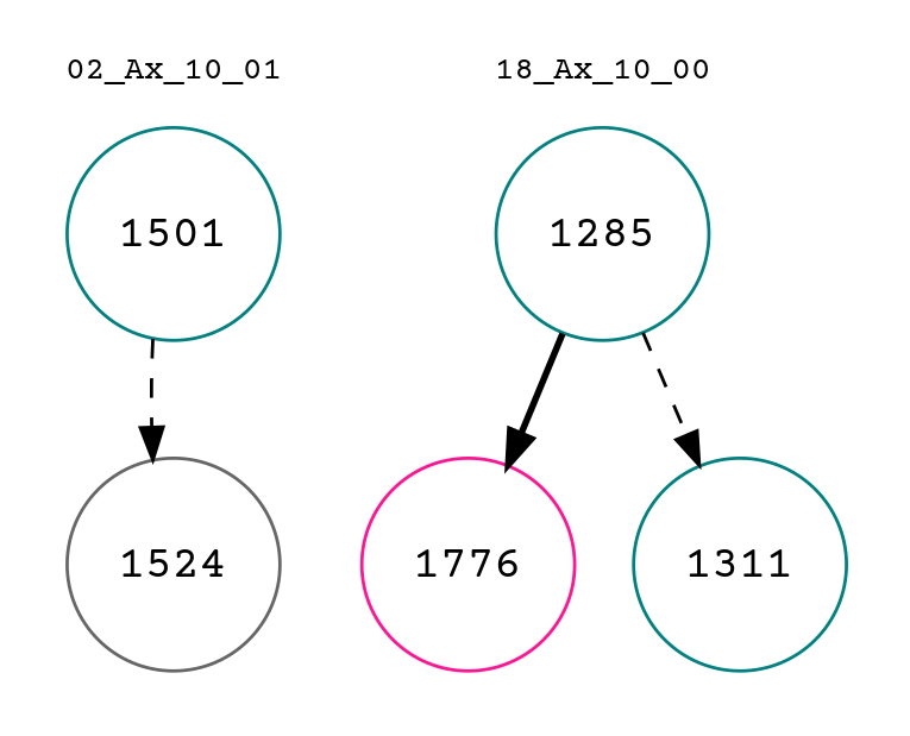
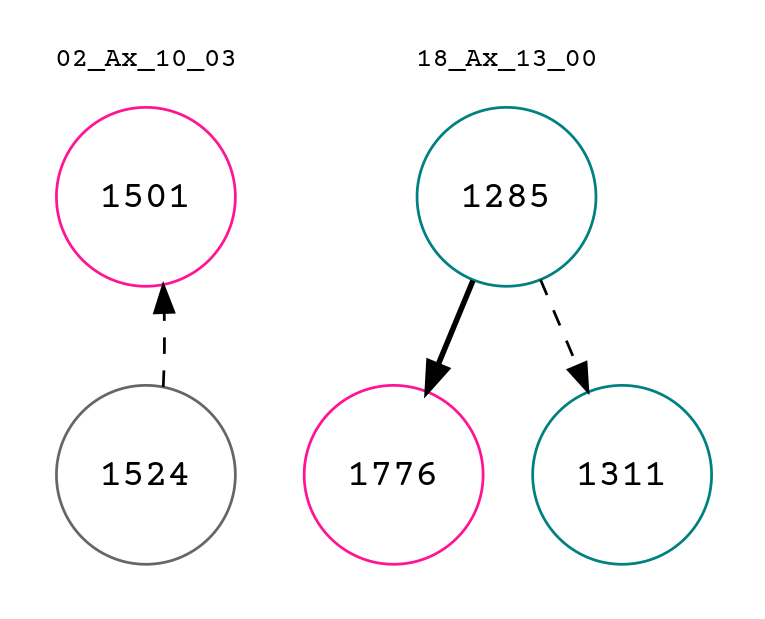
  digraph {
    fontname="Courier Prime"
    node [color=deeppink fontname="Courier Prime" shape=circle]
    edge [color=black fontname="Courier Prime" style=dashed]
-   n1 [color=teal label=1501]
+   n1 [label=1501]
    n2 [color=gray40 label=1524]
    n3 [color=teal label=1285]
    n4 [label=1776]
    n5 [color=teal label=1311]
    subgraph cluster_1 {
      color=white
      fontsize=10
-     label="02_Ax_10_01"
+     label="02_Ax_10_03"
      n1
      n2
    }
    subgraph cluster_2 {
      color=white
      fontsize=10
-     label="18_Ax_10_00"
+     label="18_Ax_13_00"
      n3
      n4
      n5
    }
-   n1 -> n2
+   n2 -> n1
    n3 -> n4 [style=bold]
    n3 -> n5
  }
